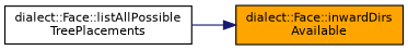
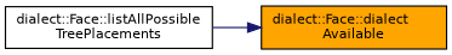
  digraph {
    rankdir=LR
    node [color=black fontname=Helvetica fontsize=10 shape=record style=filled]
    n1 [fillcolor=white fontcolor=black height=0.2 label="dialect::Face::listAllPossible\lTreePlacements" width=0.4]
-   n2 [fillcolor=orange height=0.2 label="dialect::Face::inwardDirs\lAvailable" width=0.4]
+   n2 [fillcolor=orange height=0.2 label="dialect::Face::dialect\lAvailable" width=0.4]
    n1 -> n2 [color=midnightblue fontname=Helvetica fontsize=10 labelfontname=Helvetica labelfontsize=10 style=solid]
  }
